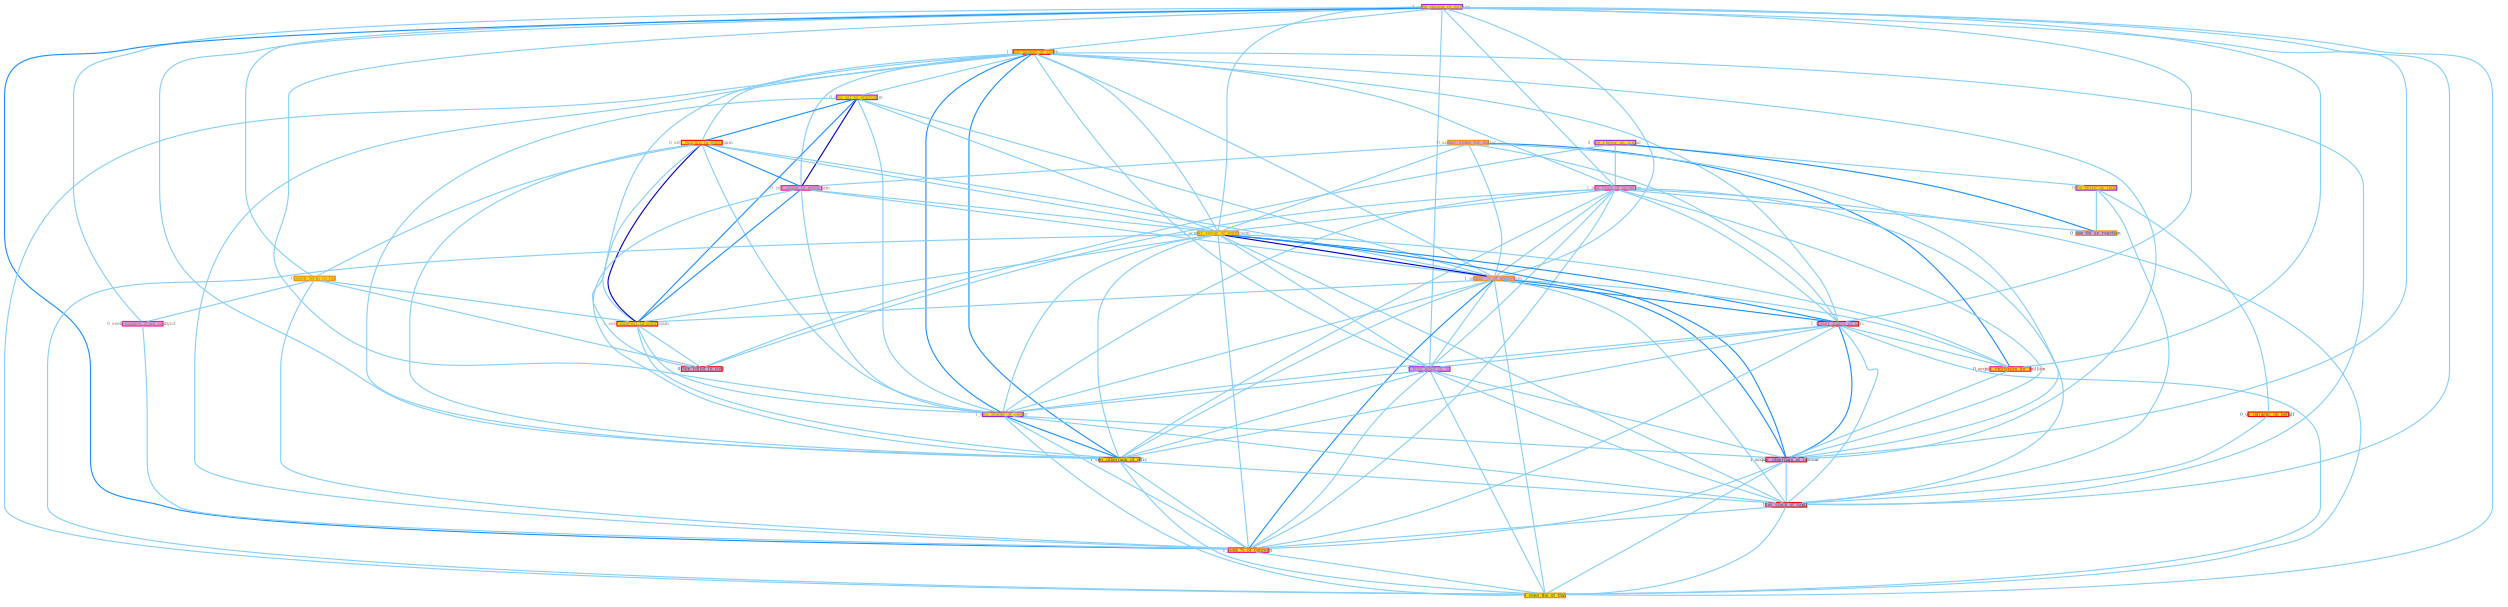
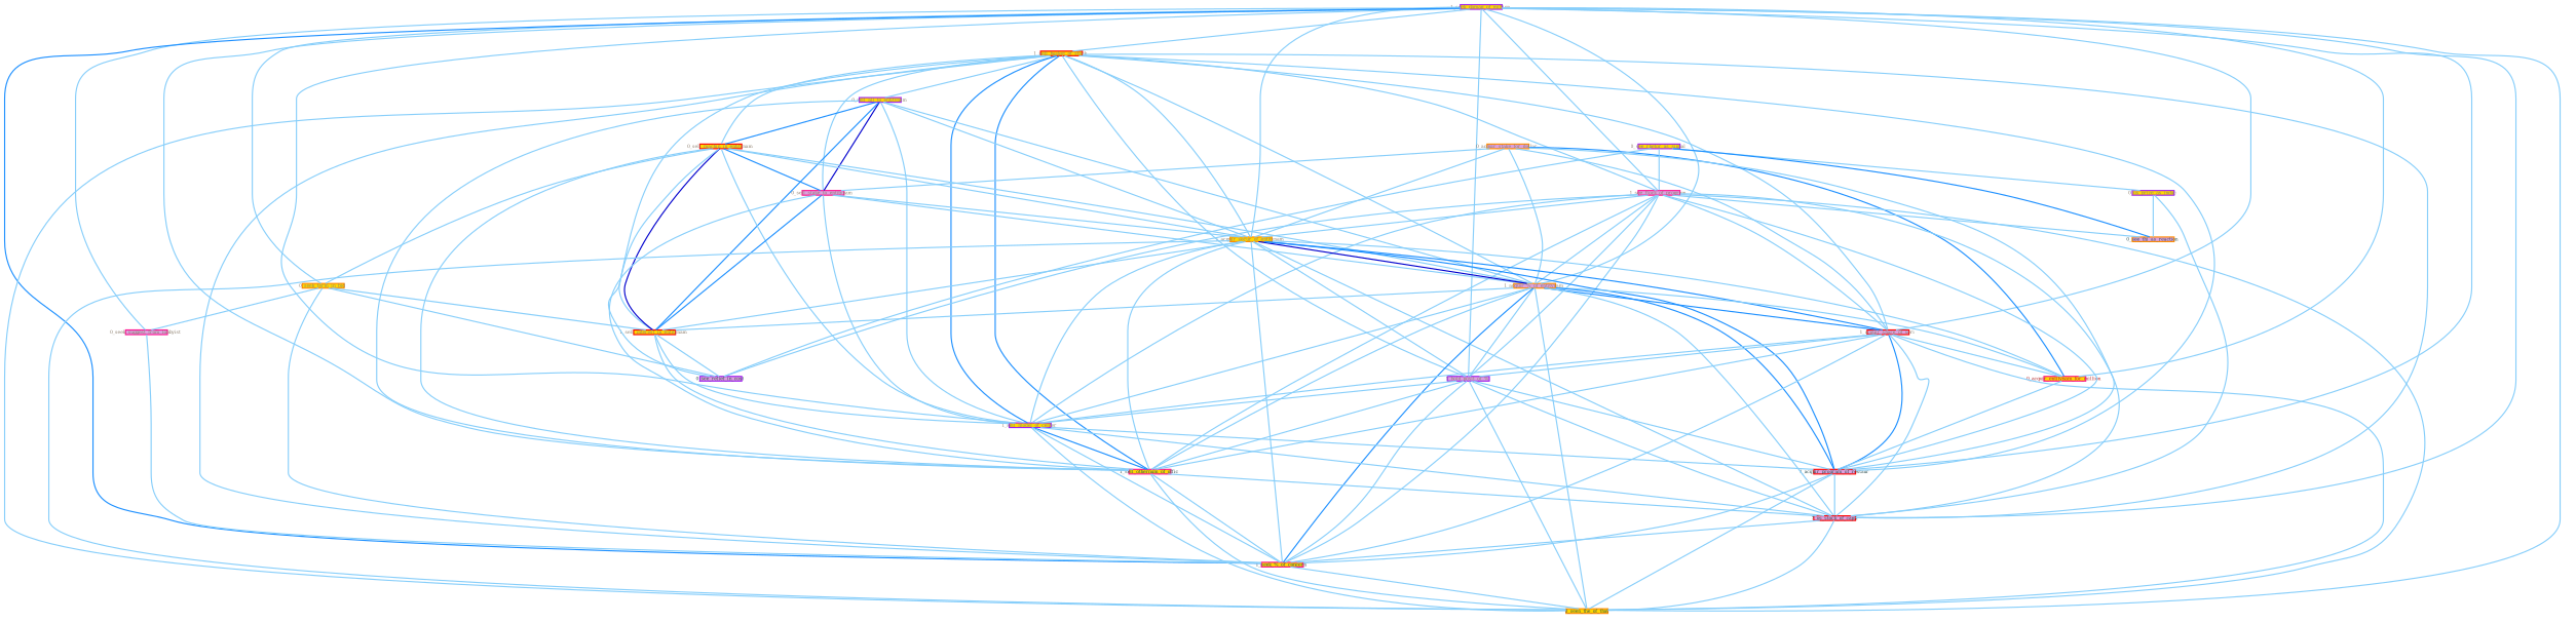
  graph {
    node [color=purple fillcolor=gold fixedsize=true fontcolor="#8b7d6b" fontsize=4 shape=polygon style=filled]
    edge [color="#87cefa" w=1]
    "1_seek_damag_of_million " [height=.06 width=.5]
    "1_sell_basket_of_stock " [color=red height=.06 width=.5]
    "0_acquir_stake_for_dollar " [color=darkorange fillcolor=plum height=.06 width=.5]
    "0_sell_all_to_entitynam " [height=.06 width=.5]
    "0_sell_machin_in_entitynam " [color=red height=.06 width=.5]
    "0_see_rhetor_as_signal " [height=.06 width=.5]
    "0_sell_stake_to_entitynam " [color=deeppink fillcolor=plum height=.06 width=.5]
    "1_see_flock_of_program " [color=deeppink fillcolor=plum height=.06 width=.5]
    "1_acquir_secur_of_entitynam " [color=darkorange height=.06 width=.5]
    "0_seek_term_in_bid " [color=darkorange height=.06 width=.5]
    "1_acquir_%_of_entitynam " [color=darkorange fillcolor=plum height=.06 width=.5]
    "0_seek_suggest_from_lobbyist " [color=deeppink fillcolor=plum height=.06 width=.5]
    "1_acquir_share_of_seri " [color=red fillcolor=plum height=.06 width=.5]
    "0_us_prize_as_induc " [height=.06 width=.5]
    "1_hold_posit_of_% " [fillcolor=plum height=.06 width=.5]
    "1_sell_interest_in_entitynam " [color=red height=.06 width=.5]
    "1_sell_model_of_center " [height=.06 width=.5]
    "0_acquir_entitynam_for_million " [color=deeppink fontcolor="#b22222" height=.06 width=.5]
    "1_sell_othernum_of_offic " [color=deeppink fontcolor="#2f4f4f" height=.06 width=.5]
-   "1_acquir_othernum_of_restaur " [color=red fillcolor=plum fontcolor="#2f4f4f" height=.06 width=.5]
-   "1_us_stock_of_capit " [color=red fillcolor=plum fontcolor="#2f4f4f" height=.06 width=.5]
+   "1_acquir_othernum_of_restaur " [color=red fillcolor=plum fontcolor="#2f4f4f" height=.06 width=.5 label="1_acquir_program_of_restaur"]
+   "1_us_stock_of_capit " [color=red fillcolor=plum fontcolor="#2f4f4f" height=.06 width=.5 label="7_us_stock_of_capit"]
    "1_seek_%_of_concern " [color=deeppink fontcolor="#2f4f4f" height=.06 width=.5]
    n23 [color=darkorange fontcolor="#2f4f4f" height=.06 label="0_seen_the_of_that" width=.5]
-   "0_see_relief_in_cost " [color=red fillcolor=plum fontcolor="#2f4f4f" height=.06 width=.5]
+   "0_see_relief_in_cost " [fillcolor=plum fontcolor="#2f4f4f" height=.06 width=.5]
    "0_see_thi_as_reaction " [color=darkorange fillcolor=plum fontcolor="#2f4f4f" height=.06 width=.5]
-   "0_us_influenc_on_behalf " [color=red fontcolor="#2f4f4f" height=.06 width=.5]
    subgraph sub_1 {
      "1_seek_damag_of_million "
      "1_sell_basket_of_stock "
      "0_acquir_stake_for_dollar "
      "0_sell_all_to_entitynam "
      "0_sell_machin_in_entitynam "
      "0_see_rhetor_as_signal "
      "0_sell_stake_to_entitynam "
      "1_see_flock_of_program "
      "1_acquir_secur_of_entitynam "
      "0_seek_term_in_bid "
      "1_acquir_%_of_entitynam "
      "0_seek_suggest_from_lobbyist "
      "1_acquir_share_of_seri "
      "0_us_prize_as_induc "
      "1_hold_posit_of_% "
      "1_sell_interest_in_entitynam "
      "1_sell_model_of_center "
    }
    subgraph sub_2 {
      "0_acquir_entitynam_for_million "
    }
    "1_seek_damag_of_million " -- "1_sell_basket_of_stock "
    "1_seek_damag_of_million " -- "1_see_flock_of_program "
    "1_seek_damag_of_million " -- "1_acquir_secur_of_entitynam "
    "1_seek_damag_of_million " -- "0_seek_term_in_bid "
    "1_seek_damag_of_million " -- "1_acquir_%_of_entitynam "
    "1_seek_damag_of_million " -- "0_seek_suggest_from_lobbyist "
    "1_seek_damag_of_million " -- "1_acquir_share_of_seri "
    "1_seek_damag_of_million " -- "1_hold_posit_of_% "
    "1_seek_damag_of_million " -- "1_sell_model_of_center "
    "1_seek_damag_of_million " -- "0_acquir_entitynam_for_million "
    "1_seek_damag_of_million " -- "1_sell_othernum_of_offic "
    "1_seek_damag_of_million " -- "1_acquir_othernum_of_restaur "
    "1_seek_damag_of_million " -- "1_us_stock_of_capit "
    "1_seek_damag_of_million " -- "1_seek_%_of_concern " [color="#1e90ff" w=2]
    "1_seek_damag_of_million " -- n23
    "1_sell_basket_of_stock " -- "0_sell_all_to_entitynam "
    "1_sell_basket_of_stock " -- "0_sell_machin_in_entitynam "
    "1_sell_basket_of_stock " -- "0_sell_stake_to_entitynam "
    "1_sell_basket_of_stock " -- "1_see_flock_of_program "
    "1_sell_basket_of_stock " -- "1_acquir_secur_of_entitynam "
    "1_sell_basket_of_stock " -- "1_acquir_%_of_entitynam "
    "1_sell_basket_of_stock " -- "1_acquir_share_of_seri "
    "1_sell_basket_of_stock " -- "1_hold_posit_of_% "
    "1_sell_basket_of_stock " -- "1_sell_interest_in_entitynam "
    "1_sell_basket_of_stock " -- "1_sell_model_of_center " [color="#1e90ff" w=2]
    "1_sell_basket_of_stock " -- "1_sell_othernum_of_offic " [color="#1e90ff" w=2]
    "1_sell_basket_of_stock " -- "1_acquir_othernum_of_restaur "
    "1_sell_basket_of_stock " -- "1_us_stock_of_capit "
    "1_sell_basket_of_stock " -- "1_seek_%_of_concern "
    "1_sell_basket_of_stock " -- n23
    "0_acquir_stake_for_dollar " -- "0_sell_stake_to_entitynam "
    "0_acquir_stake_for_dollar " -- "1_acquir_secur_of_entitynam "
    "0_acquir_stake_for_dollar " -- "1_acquir_%_of_entitynam "
    "0_acquir_stake_for_dollar " -- "1_acquir_share_of_seri "
    "0_acquir_stake_for_dollar " -- "0_acquir_entitynam_for_million " [color="#1e90ff" w=2]
    "0_acquir_stake_for_dollar " -- "1_acquir_othernum_of_restaur "
    "0_sell_all_to_entitynam " -- "0_sell_machin_in_entitynam " [color="#1e90ff" w=2]
    "0_sell_all_to_entitynam " -- "0_sell_stake_to_entitynam " [color="#0000cd" w=3]
    "0_sell_all_to_entitynam " -- "1_acquir_secur_of_entitynam "
    "0_sell_all_to_entitynam " -- "1_acquir_%_of_entitynam "
    "0_sell_all_to_entitynam " -- "1_sell_interest_in_entitynam " [color="#1e90ff" w=2]
    "0_sell_all_to_entitynam " -- "1_sell_model_of_center "
    "0_sell_all_to_entitynam " -- "1_sell_othernum_of_offic "
    "0_sell_machin_in_entitynam " -- "0_sell_stake_to_entitynam " [color="#1e90ff" w=2]
    "0_sell_machin_in_entitynam " -- "1_acquir_secur_of_entitynam "
    "0_sell_machin_in_entitynam " -- "0_seek_term_in_bid "
    "0_sell_machin_in_entitynam " -- "1_acquir_%_of_entitynam "
    "0_sell_machin_in_entitynam " -- "1_sell_interest_in_entitynam " [color="#0000cd" w=3]
    "0_sell_machin_in_entitynam " -- "1_sell_model_of_center "
    "0_sell_machin_in_entitynam " -- "1_sell_othernum_of_offic "
    "0_sell_machin_in_entitynam " -- "0_see_relief_in_cost "
    "0_see_rhetor_as_signal " -- "1_see_flock_of_program "
    "0_see_rhetor_as_signal " -- "0_us_prize_as_induc "
    "0_see_rhetor_as_signal " -- "0_see_relief_in_cost "
    "0_see_rhetor_as_signal " -- "0_see_thi_as_reaction " [color="#1e90ff" w=2]
    "0_sell_stake_to_entitynam " -- "1_acquir_secur_of_entitynam "
    "0_sell_stake_to_entitynam " -- "1_acquir_%_of_entitynam "
    "0_sell_stake_to_entitynam " -- "1_sell_interest_in_entitynam " [color="#1e90ff" w=2]
    "0_sell_stake_to_entitynam " -- "1_sell_model_of_center "
    "0_sell_stake_to_entitynam " -- "1_sell_othernum_of_offic "
    "1_see_flock_of_program " -- "1_acquir_secur_of_entitynam "
    "1_see_flock_of_program " -- "1_acquir_%_of_entitynam "
    "1_see_flock_of_program " -- "1_acquir_share_of_seri "
    "1_see_flock_of_program " -- "1_hold_posit_of_% "
    "1_see_flock_of_program " -- "1_sell_model_of_center "
    "1_see_flock_of_program " -- "1_sell_othernum_of_offic "
    "1_see_flock_of_program " -- "1_acquir_othernum_of_restaur "
    "1_see_flock_of_program " -- "1_us_stock_of_capit "
    "1_see_flock_of_program " -- "1_seek_%_of_concern "
    "1_see_flock_of_program " -- n23
    "1_see_flock_of_program " -- "0_see_relief_in_cost "
    "1_see_flock_of_program " -- "0_see_thi_as_reaction "
    "1_acquir_secur_of_entitynam " -- "1_acquir_%_of_entitynam " [color="#0000cd" w=3]
    "1_acquir_secur_of_entitynam " -- "1_acquir_share_of_seri " [color="#1e90ff" w=2]
    "1_acquir_secur_of_entitynam " -- "1_hold_posit_of_% "
    "1_acquir_secur_of_entitynam " -- "1_sell_interest_in_entitynam "
    "1_acquir_secur_of_entitynam " -- "1_sell_model_of_center "
    "1_acquir_secur_of_entitynam " -- "0_acquir_entitynam_for_million "
    "1_acquir_secur_of_entitynam " -- "1_sell_othernum_of_offic "
    "1_acquir_secur_of_entitynam " -- "1_acquir_othernum_of_restaur " [color="#1e90ff" w=2]
    "1_acquir_secur_of_entitynam " -- "1_us_stock_of_capit "
    "1_acquir_secur_of_entitynam " -- "1_seek_%_of_concern "
    "1_acquir_secur_of_entitynam " -- n23
    "0_seek_term_in_bid " -- "0_seek_suggest_from_lobbyist "
    "0_seek_term_in_bid " -- "1_sell_interest_in_entitynam "
    "0_seek_term_in_bid " -- "1_seek_%_of_concern "
    "0_seek_term_in_bid " -- "0_see_relief_in_cost "
    "1_acquir_%_of_entitynam " -- "1_acquir_share_of_seri " [color="#1e90ff" w=2]
    "1_acquir_%_of_entitynam " -- "1_hold_posit_of_% "
    "1_acquir_%_of_entitynam " -- "1_sell_interest_in_entitynam "
    "1_acquir_%_of_entitynam " -- "1_sell_model_of_center "
    "1_acquir_%_of_entitynam " -- "0_acquir_entitynam_for_million "
    "1_acquir_%_of_entitynam " -- "1_sell_othernum_of_offic "
    "1_acquir_%_of_entitynam " -- "1_acquir_othernum_of_restaur " [color="#1e90ff" w=2]
    "1_acquir_%_of_entitynam " -- "1_us_stock_of_capit "
    "1_acquir_%_of_entitynam " -- "1_seek_%_of_concern " [color="#1e90ff" w=2]
    "1_acquir_%_of_entitynam " -- n23
    "0_seek_suggest_from_lobbyist " -- "1_seek_%_of_concern "
    "1_acquir_share_of_seri " -- "1_hold_posit_of_% "
    "1_acquir_share_of_seri " -- "1_sell_model_of_center "
    "1_acquir_share_of_seri " -- "0_acquir_entitynam_for_million "
    "1_acquir_share_of_seri " -- "1_sell_othernum_of_offic "
    "1_acquir_share_of_seri " -- "1_acquir_othernum_of_restaur " [color="#1e90ff" w=2]
    "1_acquir_share_of_seri " -- "1_us_stock_of_capit "
    "1_acquir_share_of_seri " -- "1_seek_%_of_concern "
    "1_acquir_share_of_seri " -- n23
    "0_us_prize_as_induc " -- "1_us_stock_of_capit "
    "0_us_prize_as_induc " -- "0_see_thi_as_reaction "
-   "0_us_prize_as_induc " -- "0_us_influenc_on_behalf "
    "1_hold_posit_of_% " -- "1_sell_model_of_center "
    "1_hold_posit_of_% " -- "1_sell_othernum_of_offic "
    "1_hold_posit_of_% " -- "1_acquir_othernum_of_restaur "
    "1_hold_posit_of_% " -- "1_us_stock_of_capit "
    "1_hold_posit_of_% " -- "1_seek_%_of_concern "
    "1_hold_posit_of_% " -- n23
    "1_sell_interest_in_entitynam " -- "1_sell_model_of_center "
    "1_sell_interest_in_entitynam " -- "1_sell_othernum_of_offic "
    "1_sell_interest_in_entitynam " -- "0_see_relief_in_cost "
    "1_sell_model_of_center " -- "1_sell_othernum_of_offic " [color="#1e90ff" w=2]
    "1_sell_model_of_center " -- "1_acquir_othernum_of_restaur "
    "1_sell_model_of_center " -- "1_us_stock_of_capit "
    "1_sell_model_of_center " -- "1_seek_%_of_concern "
    "1_sell_model_of_center " -- n23
    "0_acquir_entitynam_for_million " -- "1_acquir_othernum_of_restaur "
    "1_sell_othernum_of_offic " -- "1_us_stock_of_capit "
    "1_sell_othernum_of_offic " -- "1_seek_%_of_concern "
    "1_sell_othernum_of_offic " -- n23
    "1_acquir_othernum_of_restaur " -- "1_us_stock_of_capit "
    "1_acquir_othernum_of_restaur " -- "1_seek_%_of_concern "
    "1_acquir_othernum_of_restaur " -- n23
    "1_us_stock_of_capit " -- "1_seek_%_of_concern "
    "1_us_stock_of_capit " -- n23
    "1_seek_%_of_concern " -- n23
-   "0_us_influenc_on_behalf " -- "1_us_stock_of_capit "
  }
